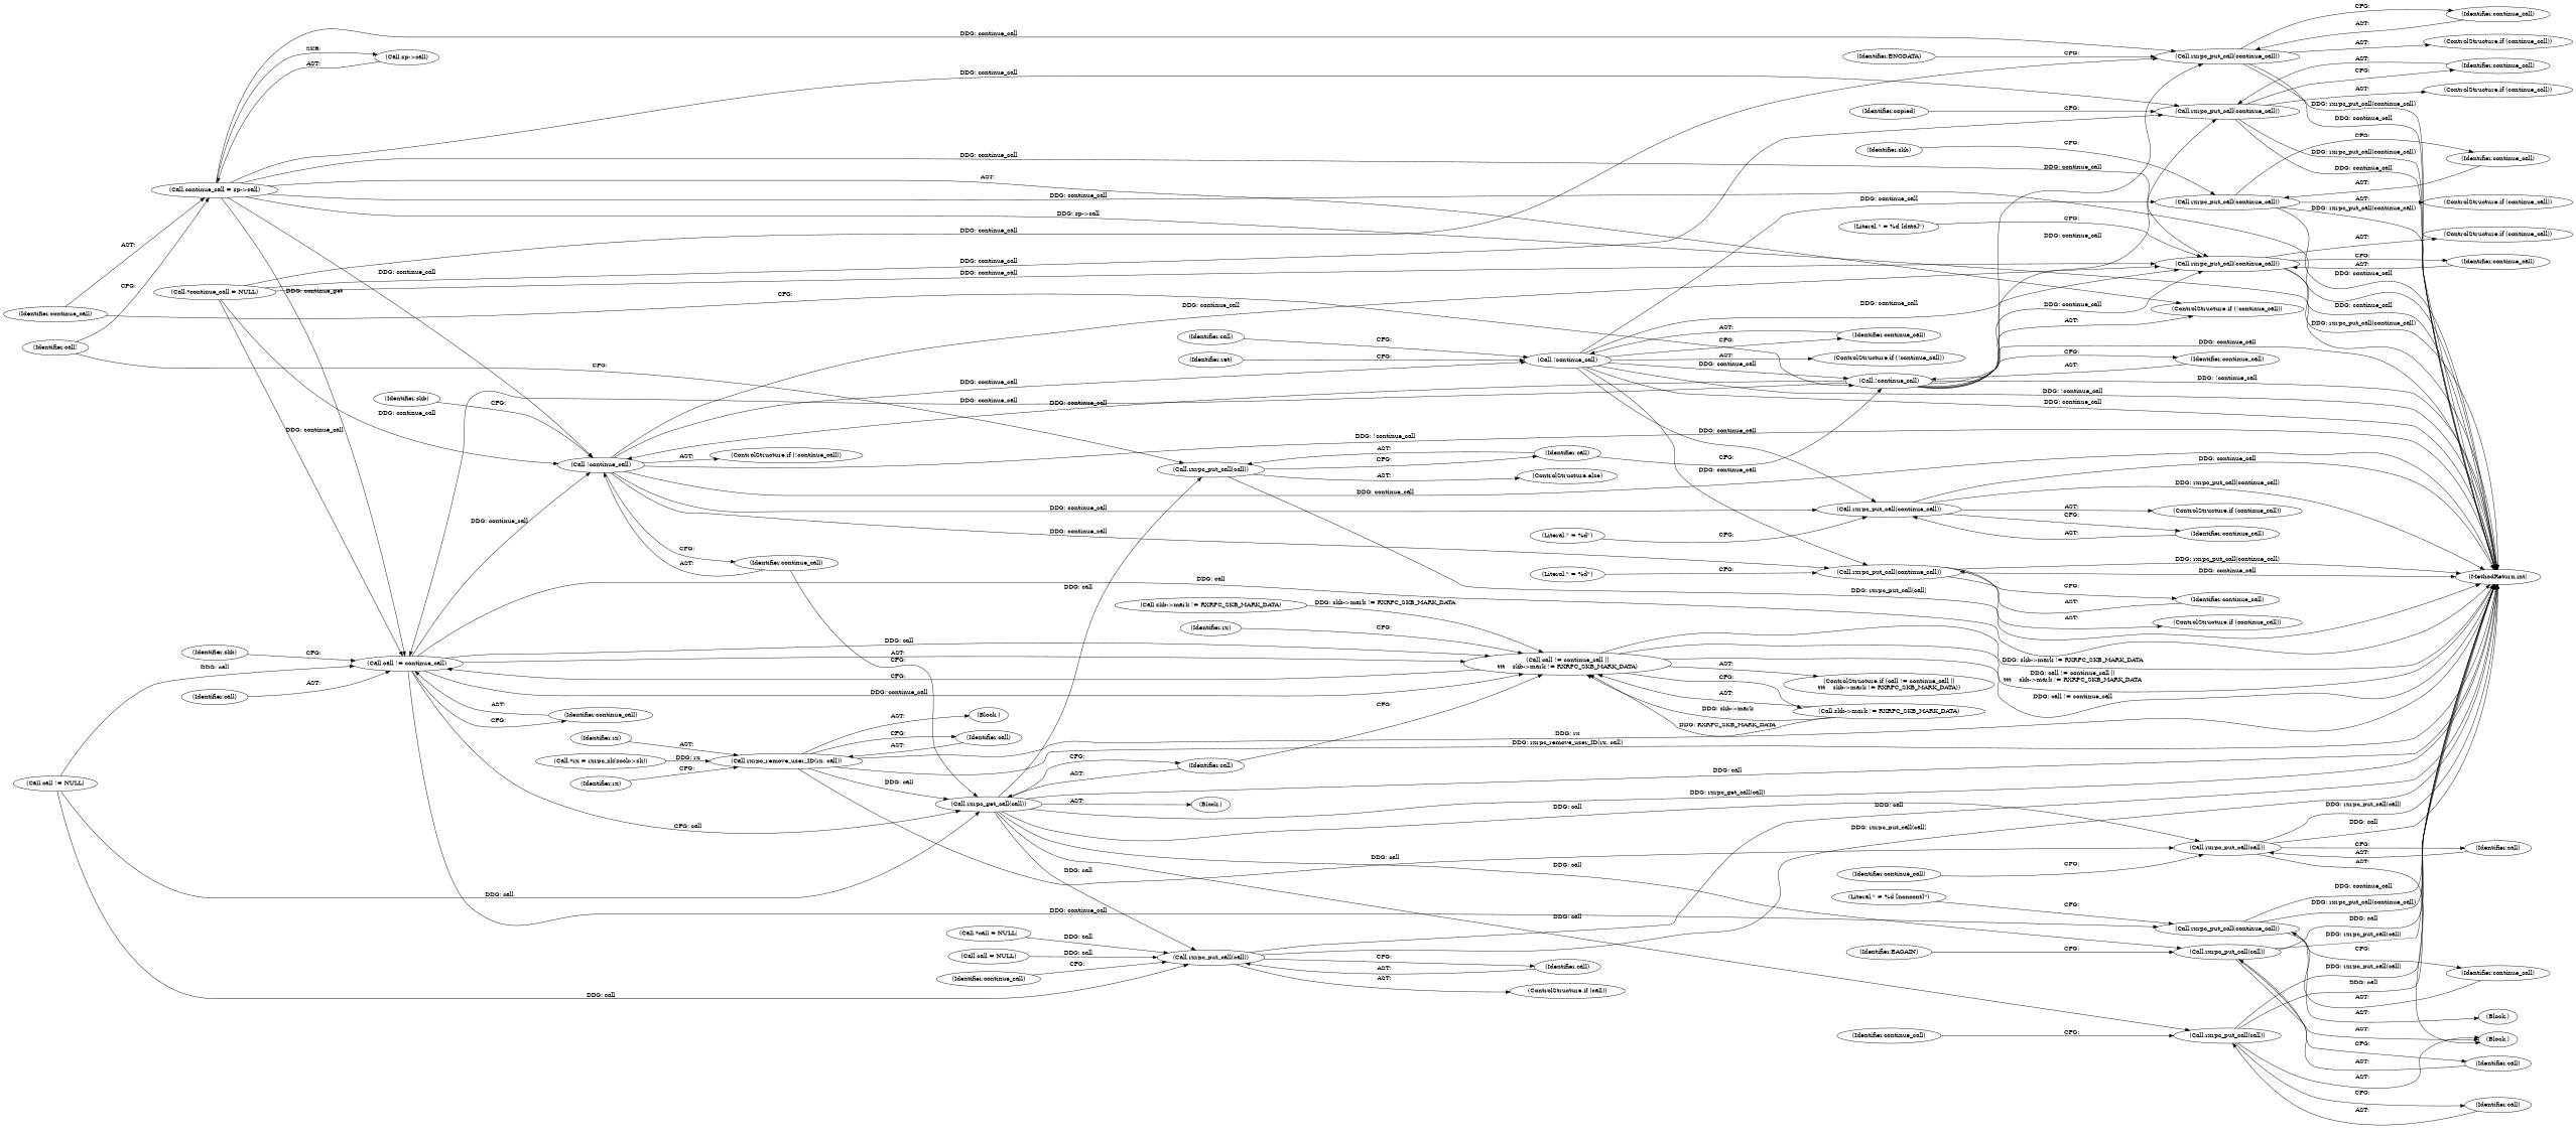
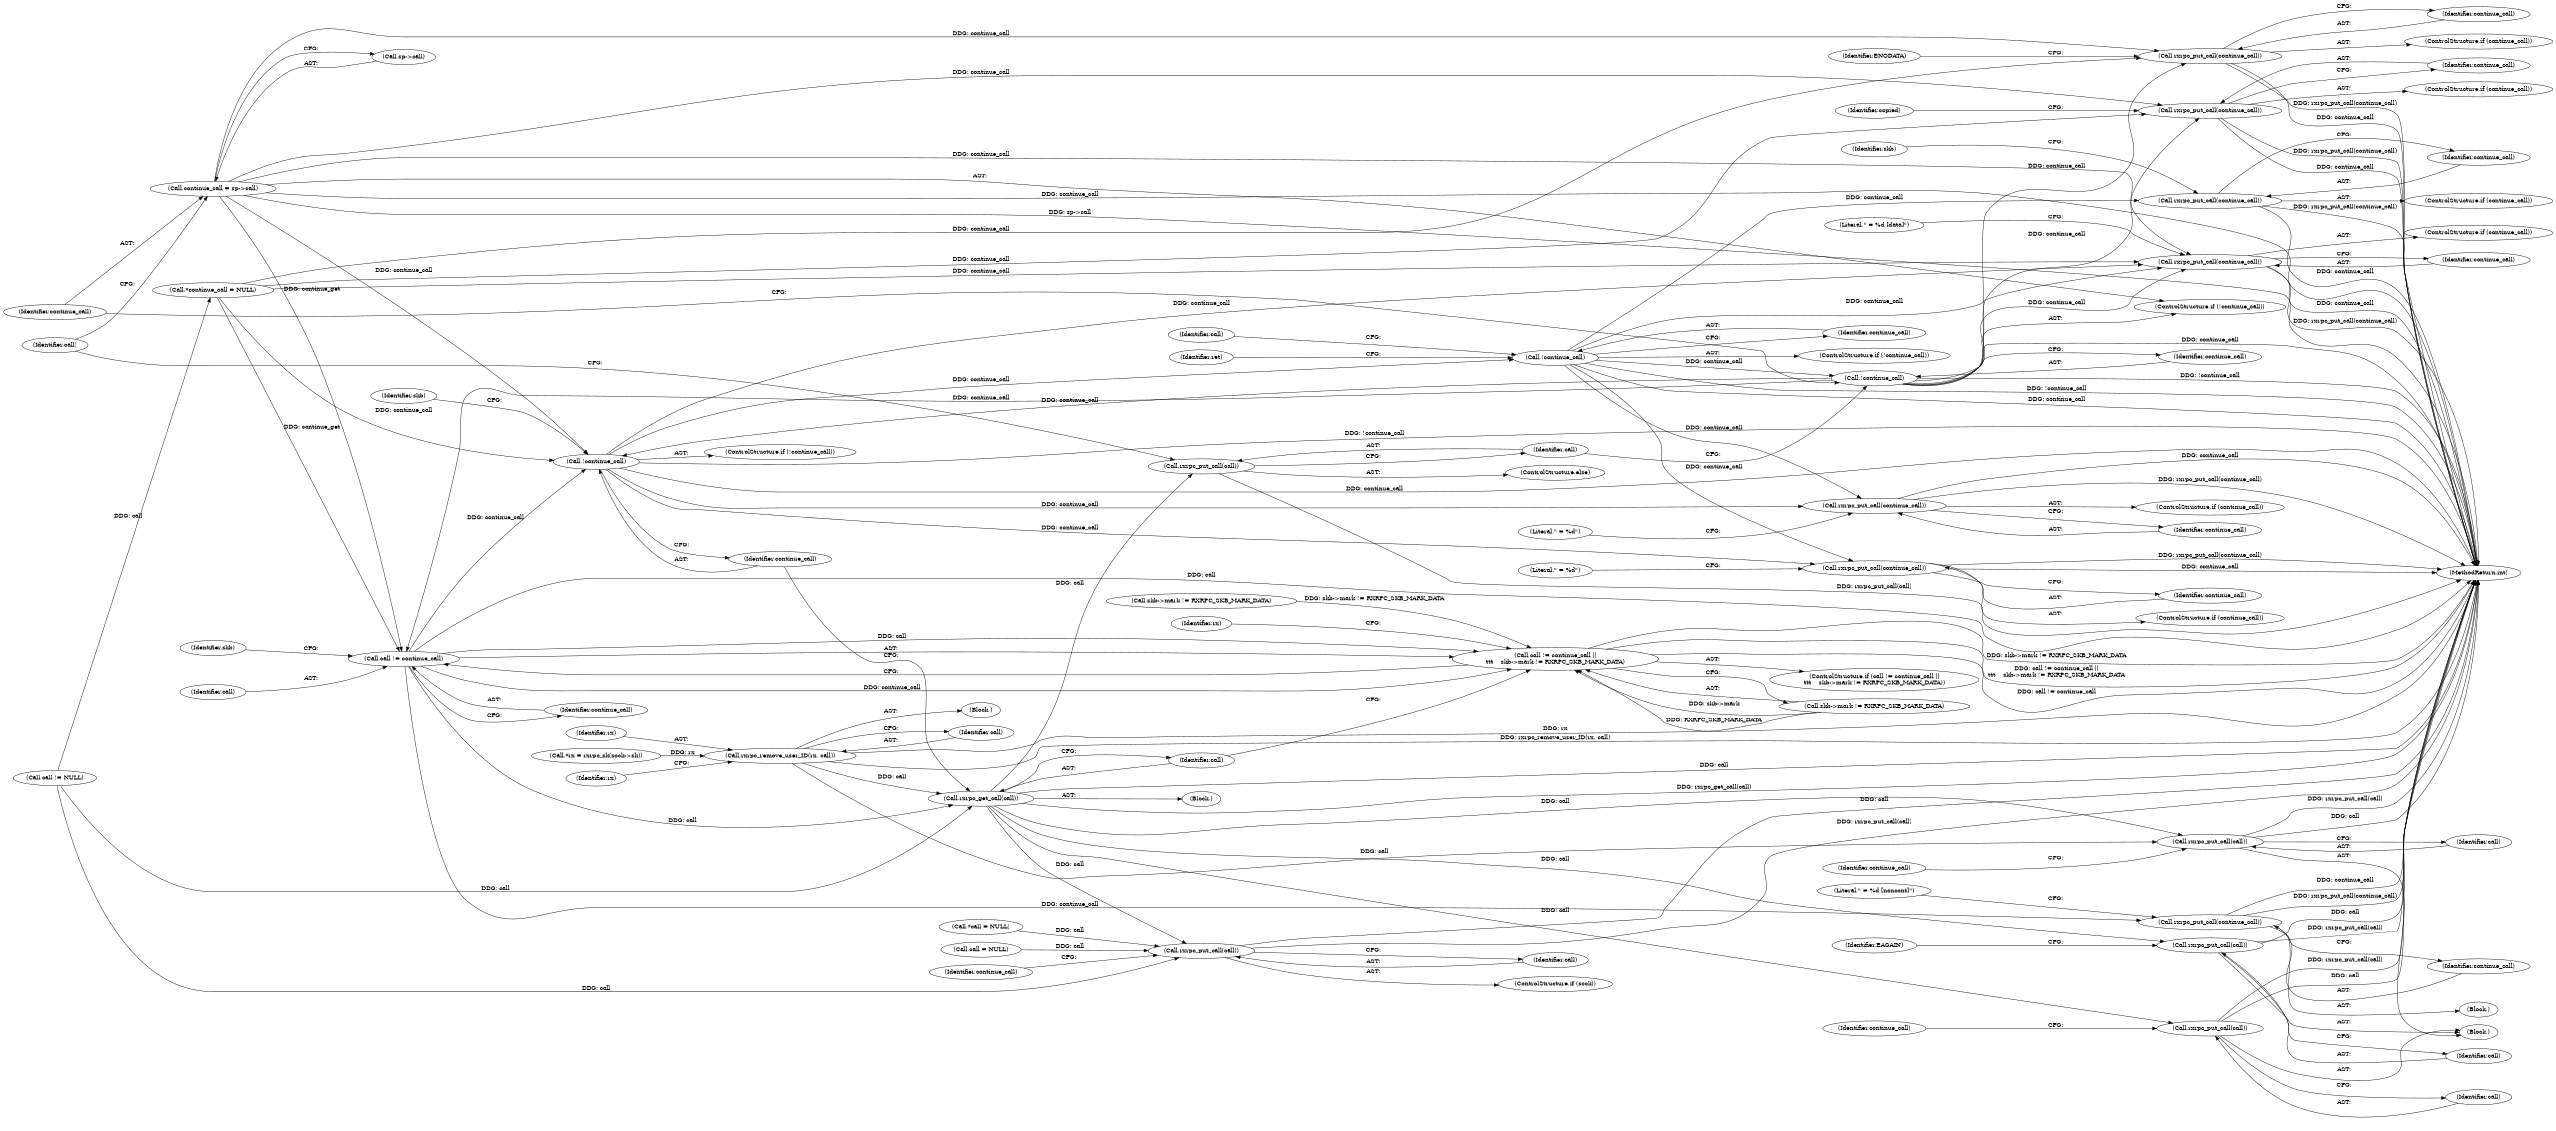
  digraph {
    rankdir=LR
    n1 [label="(Call,continue_call = sp->call)"]
    n2 [label="(Call,rxrpc_put_call(continue_call))"]
    n3 [label="(Call,call != continue_call)"]
    n4 [label="(Call,!continue_call)"]
    n5 [label="(Call,rxrpc_put_call(continue_call))"]
    n6 [label="(Call,rxrpc_put_call(continue_call))"]
    n7 [label="(MethodReturn,int)"]
    n8 [label="(ControlStructure,if (!continue_call))"]
    n9 [label="(Call,sp->call)"]
    n10 [label="(ControlStructure,if (continue_call))"]
    n11 [label="(Identifier,continue_call)"]
    n12 [label="(Call,call != continue_call ||\n\t\t\t    skb->mark != RXRPC_SKB_MARK_DATA)"]
    n13 [label="(Call,rxrpc_put_call(continue_call))"]
    n14 [label="(Call,rxrpc_get_call(call))"]
    n15 [label="(Identifier,continue_call)"]
    n16 [label="(Call,!continue_call)"]
    n17 [label="(Call,rxrpc_put_call(continue_call))"]
    n18 [label="(Call,rxrpc_put_call(continue_call))"]
    n19 [label="(ControlStructure,if (!continue_call))"]
    n20 [label="(Identifier,continue_call)"]
    n21 [label="(ControlStructure,if (continue_call))"]
    n22 [label="(Identifier,continue_call)"]
    n23 [label="(Identifier,continue_call)"]
    n24 [label="(ControlStructure,if (continue_call))"]
    n25 [label="(Call,skb->mark != RXRPC_SKB_MARK_DATA)"]
    n26 [label="(ControlStructure,if (call != continue_call ||\n\t\t\t    skb->mark != RXRPC_SKB_MARK_DATA))"]
    n27 [label="(Identifier,continue_call)"]
    n28 [label="(Block,)"]
    n29 [label="(Call,rxrpc_put_call(call))"]
    n30 [label="(Call,rxrpc_put_call(call))"]
    n31 [label="(Call,rxrpc_put_call(call))"]
    n32 [label="(Call,rxrpc_put_call(call))"]
    n33 [label="(Call,rxrpc_put_call(call))"]
    n34 [label="(Block,)"]
    n35 [label="(Identifier,call)"]
    n36 [label="(Identifier,call)"]
    n37 [label="(ControlStructure,else)"]
-   n38 [label="(ControlStructure,if (call))"]
+   n38 [label="(ControlStructure,if (sock))"]
    n39 [label="(Identifier,call)"]
    n40 [label="(Call,rxrpc_remove_user_ID(rx, call))"]
    n41 [label="(Block,)"]
    n42 [label="(Identifier,call)"]
    n43 [label="(Identifier,call)"]
    n44 [label="(Block,)"]
    n45 [label="(Identifier,call)"]
    n46 [label="(Identifier,call)"]
    n47 [label="(Call,!continue_call)"]
    n48 [label="(Call,rxrpc_put_call(continue_call))"]
    n49 [label="(Identifier,continue_call)"]
    n50 [label="(ControlStructure,if (!continue_call))"]
    n51 [label="(Identifier,continue_call)"]
    n52 [label="(ControlStructure,if (continue_call))"]
    n53 [label="(Identifier,continue_call)"]
    n54 [label="(ControlStructure,if (continue_call))"]
    n55 [label="(Identifier,continue_call)"]
    n56 [label="(Identifier,continue_call)"]
    n57 [label="(ControlStructure,if (continue_call))"]
    n58 [label="(Call,call != NULL)"]
    n59 [label="(Identifier,call)"]
    n60 [label="(Call,*rx = rxrpc_sk(sock->sk))"]
    n61 [label="(Identifier,copied)"]
    n62 [label="(Identifier,rx)"]
    n63 [label="(Call,*continue_call = NULL)"]
    n64 [label="(Identifier,continue_call)"]
    n65 [label="(Identifier,ret)"]
    n66 [label="(Identifier,ENODATA)"]
    n67 [label="(Literal,\" = %d [data]\")"]
    n68 [label="(Literal,\" = %d\")"]
    n69 [label="(Identifier,skb)"]
    n70 [label="(Call,*call = NULL)"]
    n71 [label="(Identifier,EAGAIN)"]
    n72 [label="(Call,call = NULL)"]
    n73 [label="(Identifier,call)"]
    n74 [label="(Identifier,continue_call)"]
    n75 [label="(Literal,\" = %d\")"]
    n76 [label="(Identifier,skb)"]
    n77 [label="(Identifier,continue_call)"]
    n78 [label="(Literal,\" = %d [noncont]\")"]
    n79 [label="(Identifier,call)"]
    n80 [label="(Identifier,rx)"]
    n81 [label="(Call,skb->mark != RXRPC_SKB_MARK_DATA)"]
    n82 [label="(Identifier,skb)"]
    n83 [label="(Identifier,rx)"]
    n84 [label="(Identifier,continue_call)"]
    n1 -> n2 [label="DDG: continue_call"]
    n1 -> n3 [label="DDG: continue_get"]
    n1 -> n4 [label="DDG: continue_call"]
    n1 -> n5 [label="DDG: continue_call"]
    n1 -> n6 [label="DDG: continue_call"]
    n1 -> n7 [label="DDG: continue_call"]
    n1 -> n7 [label="DDG: sp->call"]
    n1 -> n8 [label="AST: "]
-   n1 -> n9 [label="SKB: "]
+   n1 -> n9 [label="CFG: "]
    n2 -> n7 [label="DDG: continue_call"]
    n2 -> n7 [label="DDG: rxrpc_put_call(continue_call)"]
    n2 -> n10 [label="AST: "]
    n2 -> n11 [label="CFG: "]
    n3 -> n4 [label="DDG: continue_call"]
    n3 -> n7 [label="DDG: call"]
    n3 -> n12 [label="AST: "]
    n3 -> n12 [label="DDG: call"]
    n3 -> n12 [label="DDG: continue_call"]
    n3 -> n13 [label="DDG: continue_call"]
-   n3 -> n14 [label="CFG: call"]
+   n3 -> n14 [label="DDG: call"]
    n3 -> n15 [label="CFG: "]
    n4 -> n5 [label="DDG: continue_call"]
    n4 -> n7 [label="DDG: !continue_call"]
    n4 -> n7 [label="DDG: continue_call"]
    n4 -> n16 [label="DDG: continue_call"]
    n4 -> n17 [label="DDG: continue_call"]
    n4 -> n18 [label="DDG: continue_call"]
    n4 -> n19 [label="AST: "]
    n4 -> n20 [label="CFG: "]
    n5 -> n7 [label="DDG: continue_call"]
    n5 -> n7 [label="DDG: rxrpc_put_call(continue_call)"]
    n5 -> n21 [label="AST: "]
    n5 -> n22 [label="CFG: "]
    n6 -> n7 [label="DDG: rxrpc_put_call(continue_call)"]
    n6 -> n7 [label="DDG: continue_call"]
    n6 -> n23 [label="CFG: "]
    n6 -> n24 [label="AST: "]
    n9 -> n1 [label="AST: "]
    n11 -> n2 [label="AST: "]
    n12 -> n3 [label="CFG: "]
    n12 -> n7 [label="DDG: skb->mark != RXRPC_SKB_MARK_DATA"]
    n12 -> n7 [label="DDG: call != continue_call ||\n\t\t\t    skb->mark != RXRPC_SKB_MARK_DATA"]
    n12 -> n7 [label="DDG: call != continue_call"]
    n12 -> n25 [label="CFG: "]
    n12 -> n26 [label="AST: "]
    n13 -> n7 [label="DDG: continue_call"]
    n13 -> n7 [label="DDG: rxrpc_put_call(continue_call)"]
    n13 -> n27 [label="CFG: "]
    n13 -> n28 [label="AST: "]
    n14 -> n7 [label="DDG: call"]
    n14 -> n7 [label="DDG: rxrpc_get_call(call)"]
    n14 -> n29 [label="DDG: call"]
    n14 -> n30 [label="DDG: call"]
    n14 -> n31 [label="DDG: call"]
    n14 -> n32 [label="DDG: call"]
    n14 -> n33 [label="DDG: call"]
    n14 -> n34 [label="AST: "]
    n14 -> n35 [label="CFG: "]
    n15 -> n3 [label="AST: "]
    n16 -> n5 [label="DDG: continue_call"]
    n16 -> n7 [label="DDG: !continue_call"]
    n16 -> n7 [label="DDG: continue_call"]
    n16 -> n17 [label="DDG: continue_call"]
    n16 -> n18 [label="DDG: continue_call"]
    n16 -> n47 [label="DDG: continue_call"]
    n16 -> n48 [label="DDG: continue_call"]
    n16 -> n49 [label="CFG: "]
    n16 -> n50 [label="AST: "]
    n17 -> n7 [label="DDG: continue_call"]
    n17 -> n7 [label="DDG: rxrpc_put_call(continue_call)"]
    n17 -> n51 [label="CFG: "]
    n17 -> n52 [label="AST: "]
    n18 -> n7 [label="DDG: continue_call"]
    n18 -> n7 [label="DDG: rxrpc_put_call(continue_call)"]
    n18 -> n53 [label="CFG: "]
    n18 -> n54 [label="AST: "]
    n20 -> n4 [label="AST: "]
    n20 -> n14 [label="CFG: "]
    n22 -> n5 [label="AST: "]
    n23 -> n6 [label="AST: "]
    n25 -> n12 [label="AST: "]
    n25 -> n12 [label="DDG: skb->mark"]
    n25 -> n12 [label="DDG: RXRPC_SKB_MARK_DATA"]
    n27 -> n13 [label="AST: "]
    n29 -> n7 [label="DDG: rxrpc_put_call(call)"]
    n29 -> n36 [label="CFG: "]
    n29 -> n37 [label="AST: "]
    n30 -> n7 [label="DDG: rxrpc_put_call(call)"]
    n30 -> n7 [label="DDG: call"]
    n30 -> n38 [label="AST: "]
    n30 -> n39 [label="CFG: "]
    n31 -> n7 [label="DDG: rxrpc_put_call(call)"]
    n31 -> n7 [label="DDG: call"]
    n31 -> n43 [label="CFG: "]
    n31 -> n44 [label="AST: "]
    n32 -> n7 [label="DDG: rxrpc_put_call(call)"]
    n32 -> n7 [label="DDG: call"]
    n32 -> n44 [label="AST: "]
    n32 -> n45 [label="CFG: "]
    n33 -> n7 [label="DDG: call"]
    n33 -> n7 [label="DDG: rxrpc_put_call(call)"]
    n33 -> n44 [label="AST: "]
    n33 -> n46 [label="CFG: "]
    n35 -> n12 [label="CFG: "]
    n35 -> n14 [label="AST: "]
    n36 -> n29 [label="AST: "]
    n36 -> n47 [label="CFG: "]
    n39 -> n30 [label="AST: "]
    n40 -> n7 [label="DDG: rxrpc_remove_user_ID(rx, call)"]
    n40 -> n7 [label="DDG: rx"]
    n40 -> n14 [label="DDG: call"]
    n40 -> n31 [label="DDG: call"]
    n40 -> n41 [label="AST: "]
    n40 -> n42 [label="CFG: "]
    n42 -> n40 [label="AST: "]
    n43 -> n31 [label="AST: "]
    n45 -> n32 [label="AST: "]
    n46 -> n33 [label="AST: "]
    n47 -> n2 [label="DDG: continue_call"]
    n47 -> n3 [label="DDG: continue_call"]
    n47 -> n4 [label="DDG: continue_call"]
    n47 -> n5 [label="DDG: continue_call"]
    n47 -> n6 [label="DDG: continue_call"]
    n47 -> n7 [label="DDG: !continue_call"]
    n47 -> n7 [label="DDG: continue_call"]
    n47 -> n8 [label="AST: "]
    n47 -> n55 [label="CFG: "]
    n48 -> n7 [label="DDG: rxrpc_put_call(continue_call)"]
    n48 -> n7 [label="DDG: continue_call"]
    n48 -> n56 [label="CFG: "]
    n48 -> n57 [label="AST: "]
    n49 -> n16 [label="AST: "]
    n51 -> n17 [label="AST: "]
    n53 -> n18 [label="AST: "]
    n55 -> n47 [label="AST: "]
    n56 -> n48 [label="AST: "]
-   n58 -> n3 [label="DDG: call"]
+   n58 -> n63 [label="DDG: call"]
    n58 -> n14 [label="DDG: call"]
    n58 -> n30 [label="DDG: call"]
    n59 -> n1 [label="CFG: "]
    n59 -> n29 [label="CFG: "]
    n60 -> n40 [label="DDG: rx"]
    n61 -> n6 [label="CFG: "]
    n62 -> n40 [label="CFG: "]
    n63 -> n2 [label="DDG: continue_call"]
-   n63 -> n3 [label="DDG: continue_call"]
+   n63 -> n3 [label="DDG: continue_get"]
    n63 -> n4 [label="DDG: continue_call"]
    n63 -> n5 [label="DDG: continue_call"]
    n63 -> n6 [label="DDG: continue_call"]
    n64 -> n32 [label="CFG: "]
    n65 -> n16 [label="CFG: "]
    n66 -> n2 [label="CFG: "]
    n67 -> n5 [label="CFG: "]
    n68 -> n17 [label="CFG: "]
    n69 -> n48 [label="CFG: "]
    n70 -> n30 [label="DDG: call"]
    n71 -> n33 [label="CFG: "]
    n72 -> n30 [label="DDG: call"]
    n73 -> n3 [label="AST: "]
    n74 -> n31 [label="CFG: "]
    n75 -> n18 [label="CFG: "]
    n76 -> n3 [label="CFG: "]
    n77 -> n1 [label="AST: "]
    n77 -> n47 [label="CFG: "]
    n78 -> n13 [label="CFG: "]
    n79 -> n16 [label="CFG: "]
    n80 -> n12 [label="CFG: "]
    n81 -> n12 [label="DDG: skb->mark != RXRPC_SKB_MARK_DATA"]
    n82 -> n4 [label="CFG: "]
    n83 -> n40 [label="AST: "]
    n84 -> n30 [label="CFG: "]
  }
